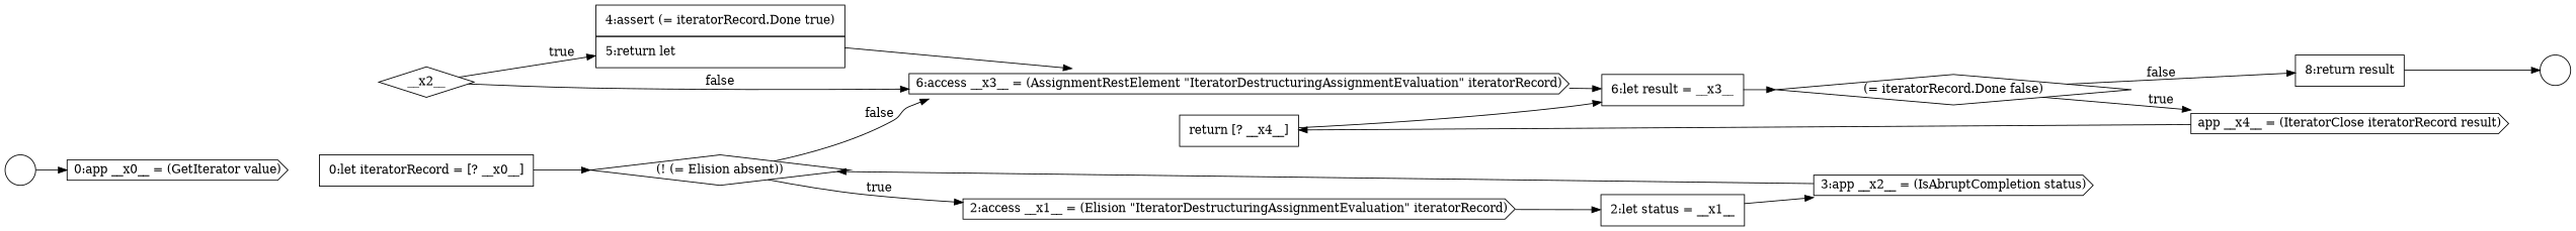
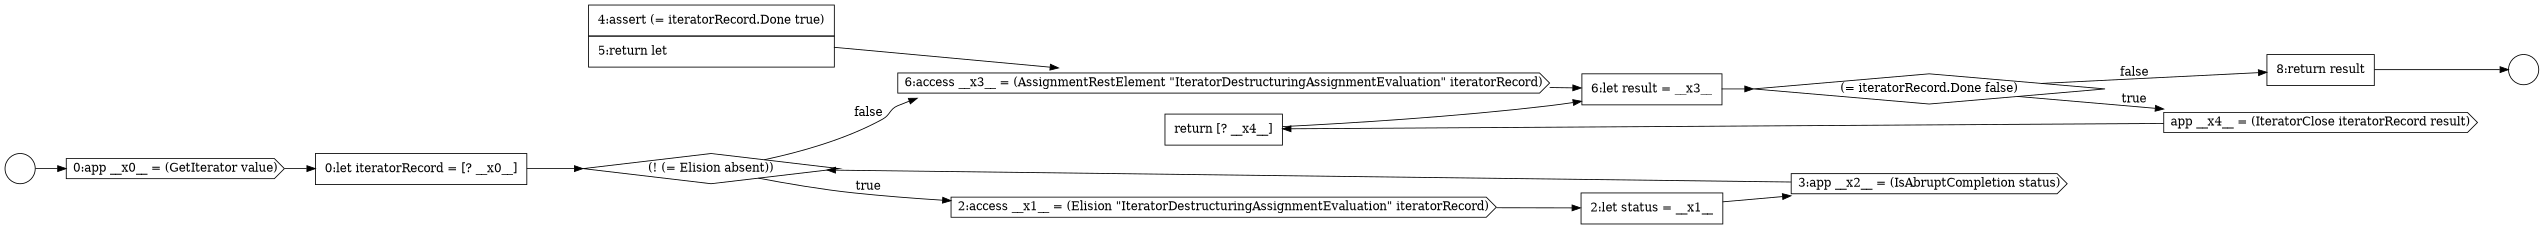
  digraph {
    rankdir=LR
    node [color=black fillcolor=white shape=none style=filled]
    edge [color=black]
    n1 [label=<<font color="black">     <table border="0" cellborder="1" cellspacing="0" cellpadding="10">       <tr><td align="left">return [? __x4__]</td></tr>     </table>   </font>> margin=0]
    n2 [label=<<font color="black">     <table border="0" cellborder="1" cellspacing="0" cellpadding="10">       <tr><td align="left">6:let result = __x3__</td></tr>     </table>   </font>> margin=0]
    n3 [label=<<font color="black">     <table border="0" cellborder="1" cellspacing="0" cellpadding="10">       <tr><td align="left">8:return result</td></tr>     </table>   </font>> margin=0]
    n4 [label=" " shape=circle]
    n5 [label=<<font color="black">     <table border="0" cellborder="1" cellspacing="0" cellpadding="10">       <tr><td align="left">0:let iteratorRecord = [? __x0__]</td></tr>     </table>   </font>> margin=0]
    n6 [label=<<font color="black">(! (= Elision absent))</font>> shape=diamond]
    n7 [label=<<font color="black">6:access __x3__ = (AssignmentRestElement &quot;IteratorDestructuringAssignmentEvaluation&quot; iteratorRecord)</font>> shape=cds]
    n8 [label=<<font color="black">2:access __x1__ = (Elision &quot;IteratorDestructuringAssignmentEvaluation&quot; iteratorRecord)</font>> shape=cds]
    n9 [label=<<font color="black">     <table border="0" cellborder="1" cellspacing="0" cellpadding="10">       <tr><td align="left">2:let status = __x1__</td></tr>     </table>   </font>> margin=0]
    n10 [label=<<font color="black">3:app __x2__ = (IsAbruptCompletion status)</font>> shape=cds]
    n11 [label=<<font color="black">app __x4__ = (IteratorClose iteratorRecord result)</font>> shape=cds]
    n12 [label=<<font color="black">(= iteratorRecord.Done false)</font>> shape=diamond]
    n13 [label=<<font color="black">     <table border="0" cellborder="1" cellspacing="0" cellpadding="10">       <tr><td align="left">4:assert (= iteratorRecord.Done true)</td></tr>       <tr><td align="left">5:return let</td></tr>     </table>   </font>> margin=0]
-   n14 [label=<<font color="black">__x2__</font>> shape=diamond]
    n15 [label=" " shape=circle]
    n16 [label=<<font color="black">0:app __x0__ = (GetIterator value)</font>> shape=cds]
    n1 -> n2
    n2 -> n12
    n3 -> n4
    n5 -> n6
    n6 -> n7 [label=<<font color="black">false</font>>]
    n6 -> n8 [label=<<font color="black">true</font>>]
    n7 -> n2
    n8 -> n9
    n9 -> n10
    n10 -> n6
    n11 -> n1
    n12 -> n3 [label=<<font color="black">false</font>>]
    n12 -> n11 [label=<<font color="black">true</font>>]
    n13 -> n7
-   n14 -> n7 [label=<<font color="black">false</font>>]
-   n14 -> n13 [label=<<font color="black">true</font>>]
    n15 -> n16
+   n16 -> n5
  }
